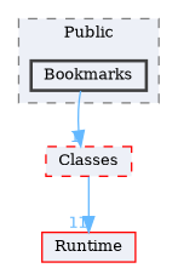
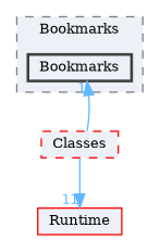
  digraph {
    compound=true
    fontname="DejaVu Serif"
    node [color=red fillcolor="#edf0f7" fontname="DejaVu Serif" fontsize=10 shape=box]
    edge [color=steelblue1 fontcolor=steelblue1 fontname="DejaVu Serif" fontsize=10 labeldistance=1.5 labelfontname=Helvetica labelfontsize=10]
    n1 [color=grey25 height=0.2 label=Bookmarks style="filled,bold" width=0.4]
    n2 [height=0.2 label=Classes style="filled,dashed" width=0.4]
    n3 [height=0.2 label=Runtime style=filled width=0.4]
    subgraph cluster_1 {
      bgcolor="#edf0f7"
      fontsize=10
-     label=Public
+     label=Bookmarks
      pencolor=grey50
      style="filled,dashed"
      n1
    }
-   n1 -> n2 [headlabel=1]
+   n2 -> n1 [headlabel=1]
    n2 -> n3 [headlabel=11]
  }
